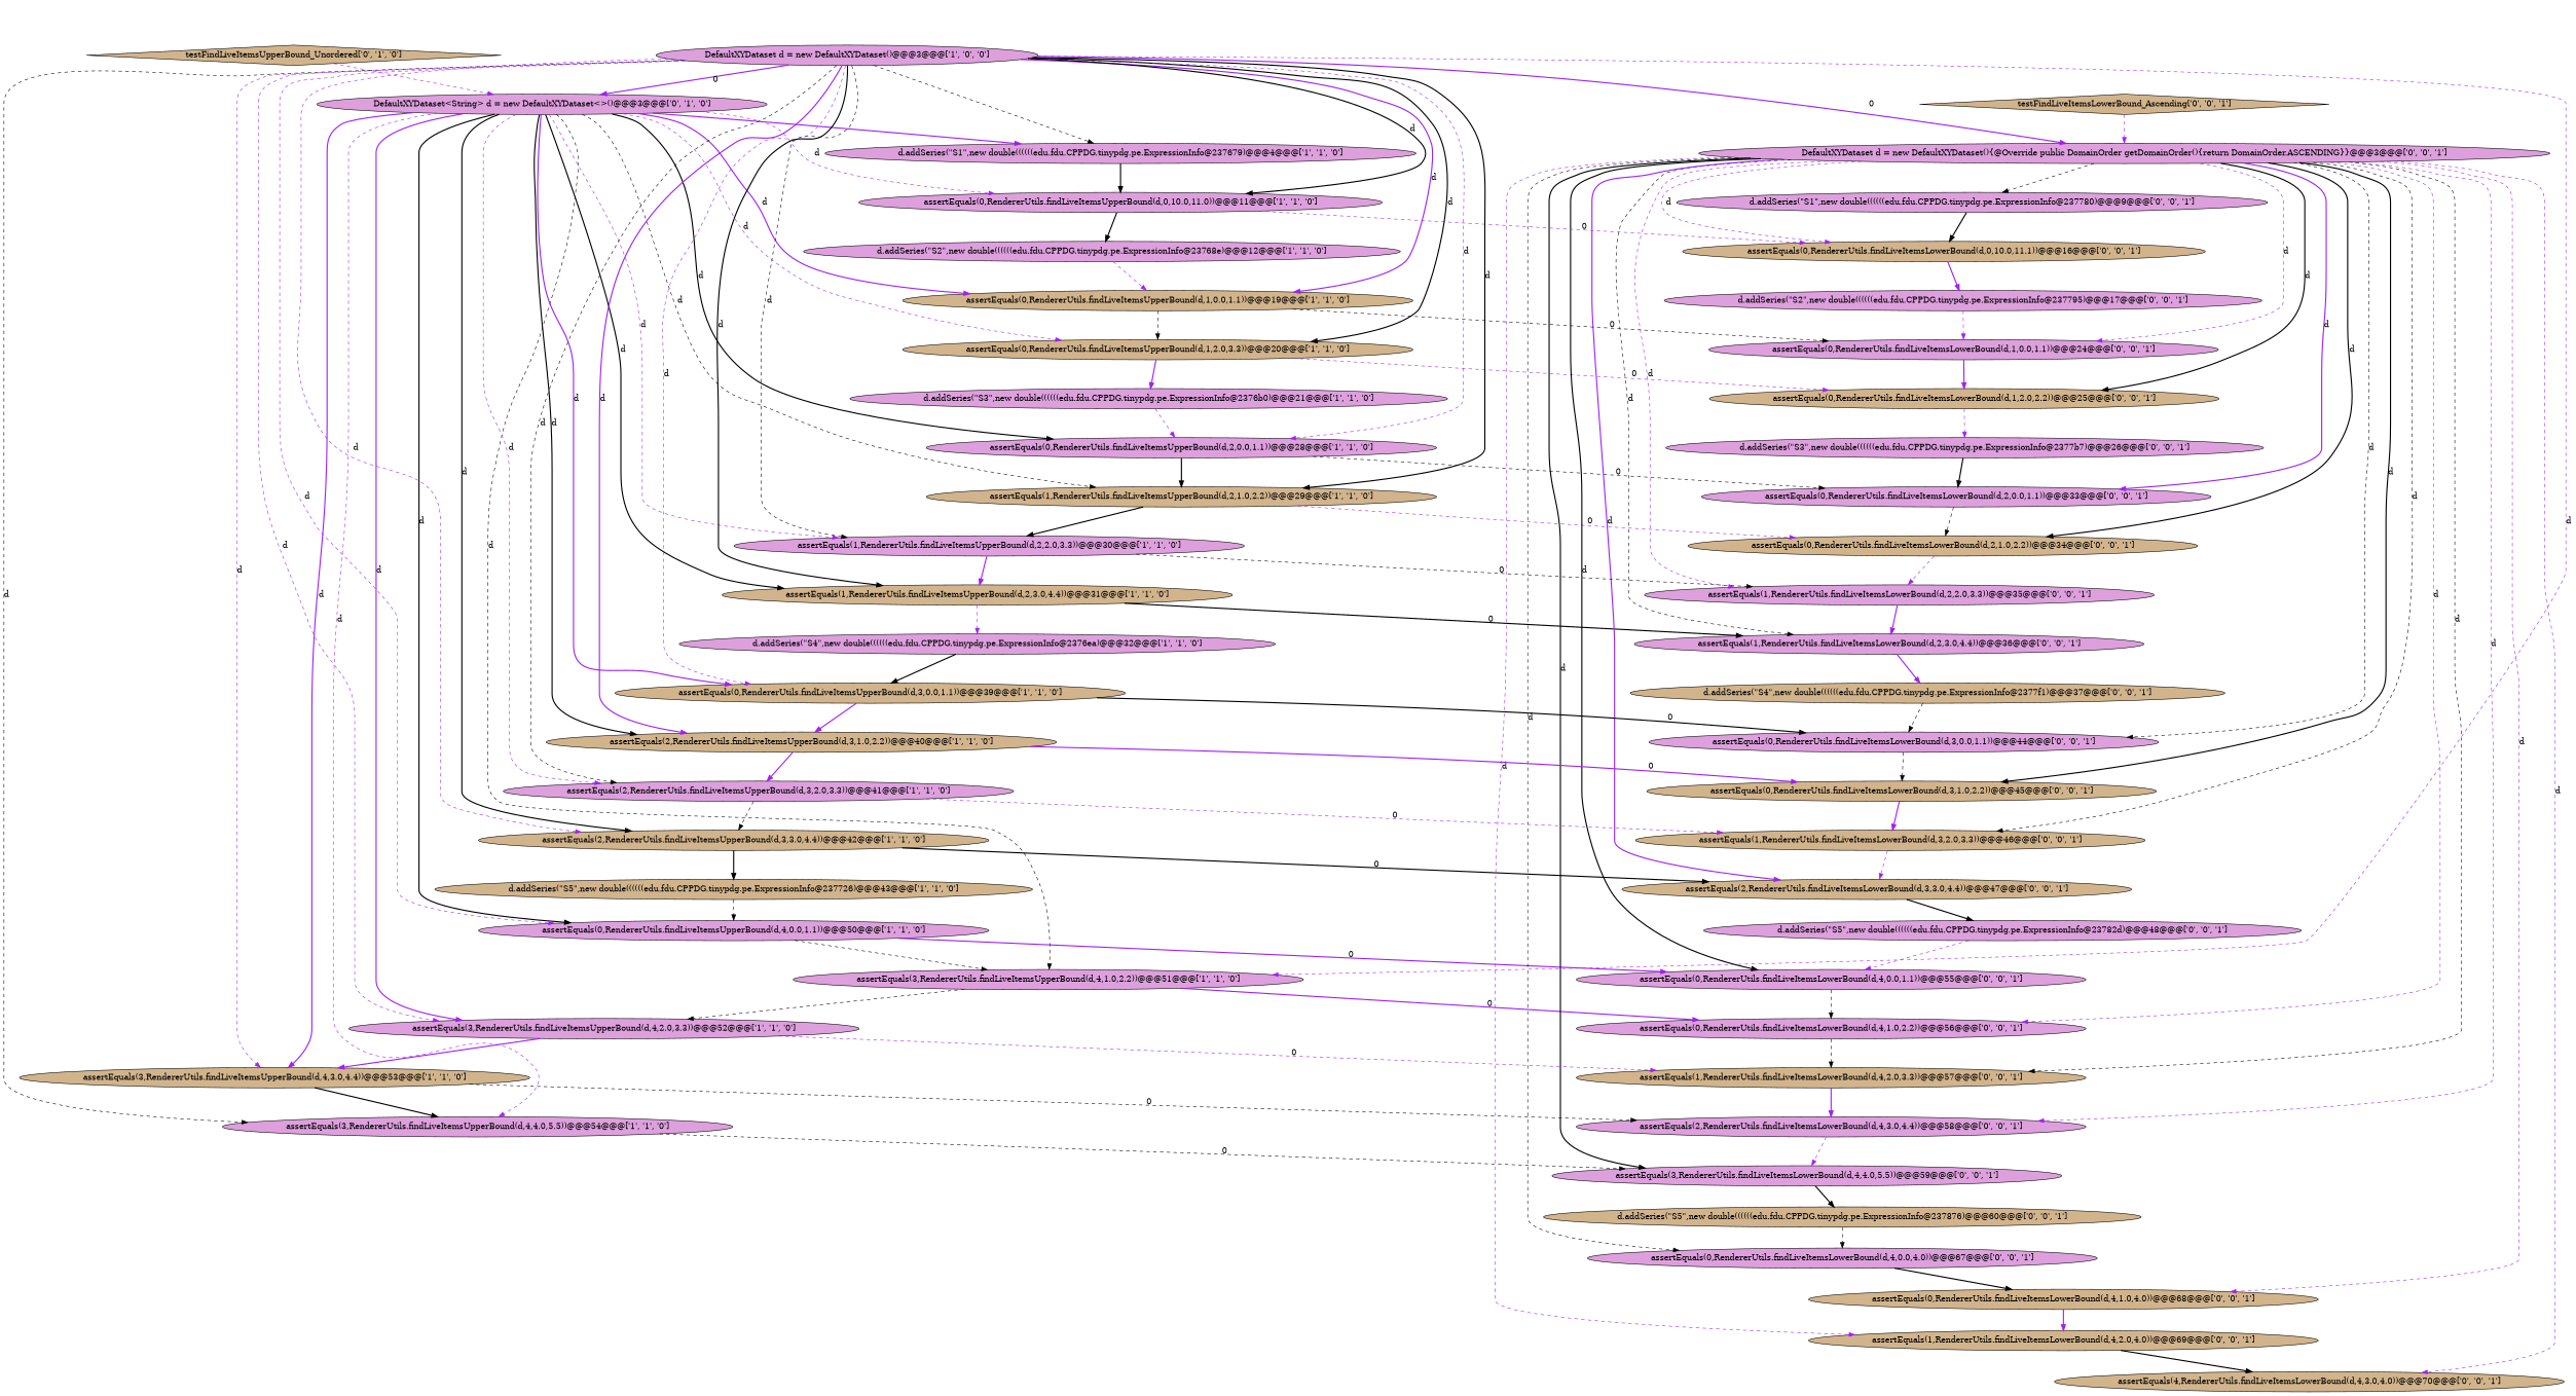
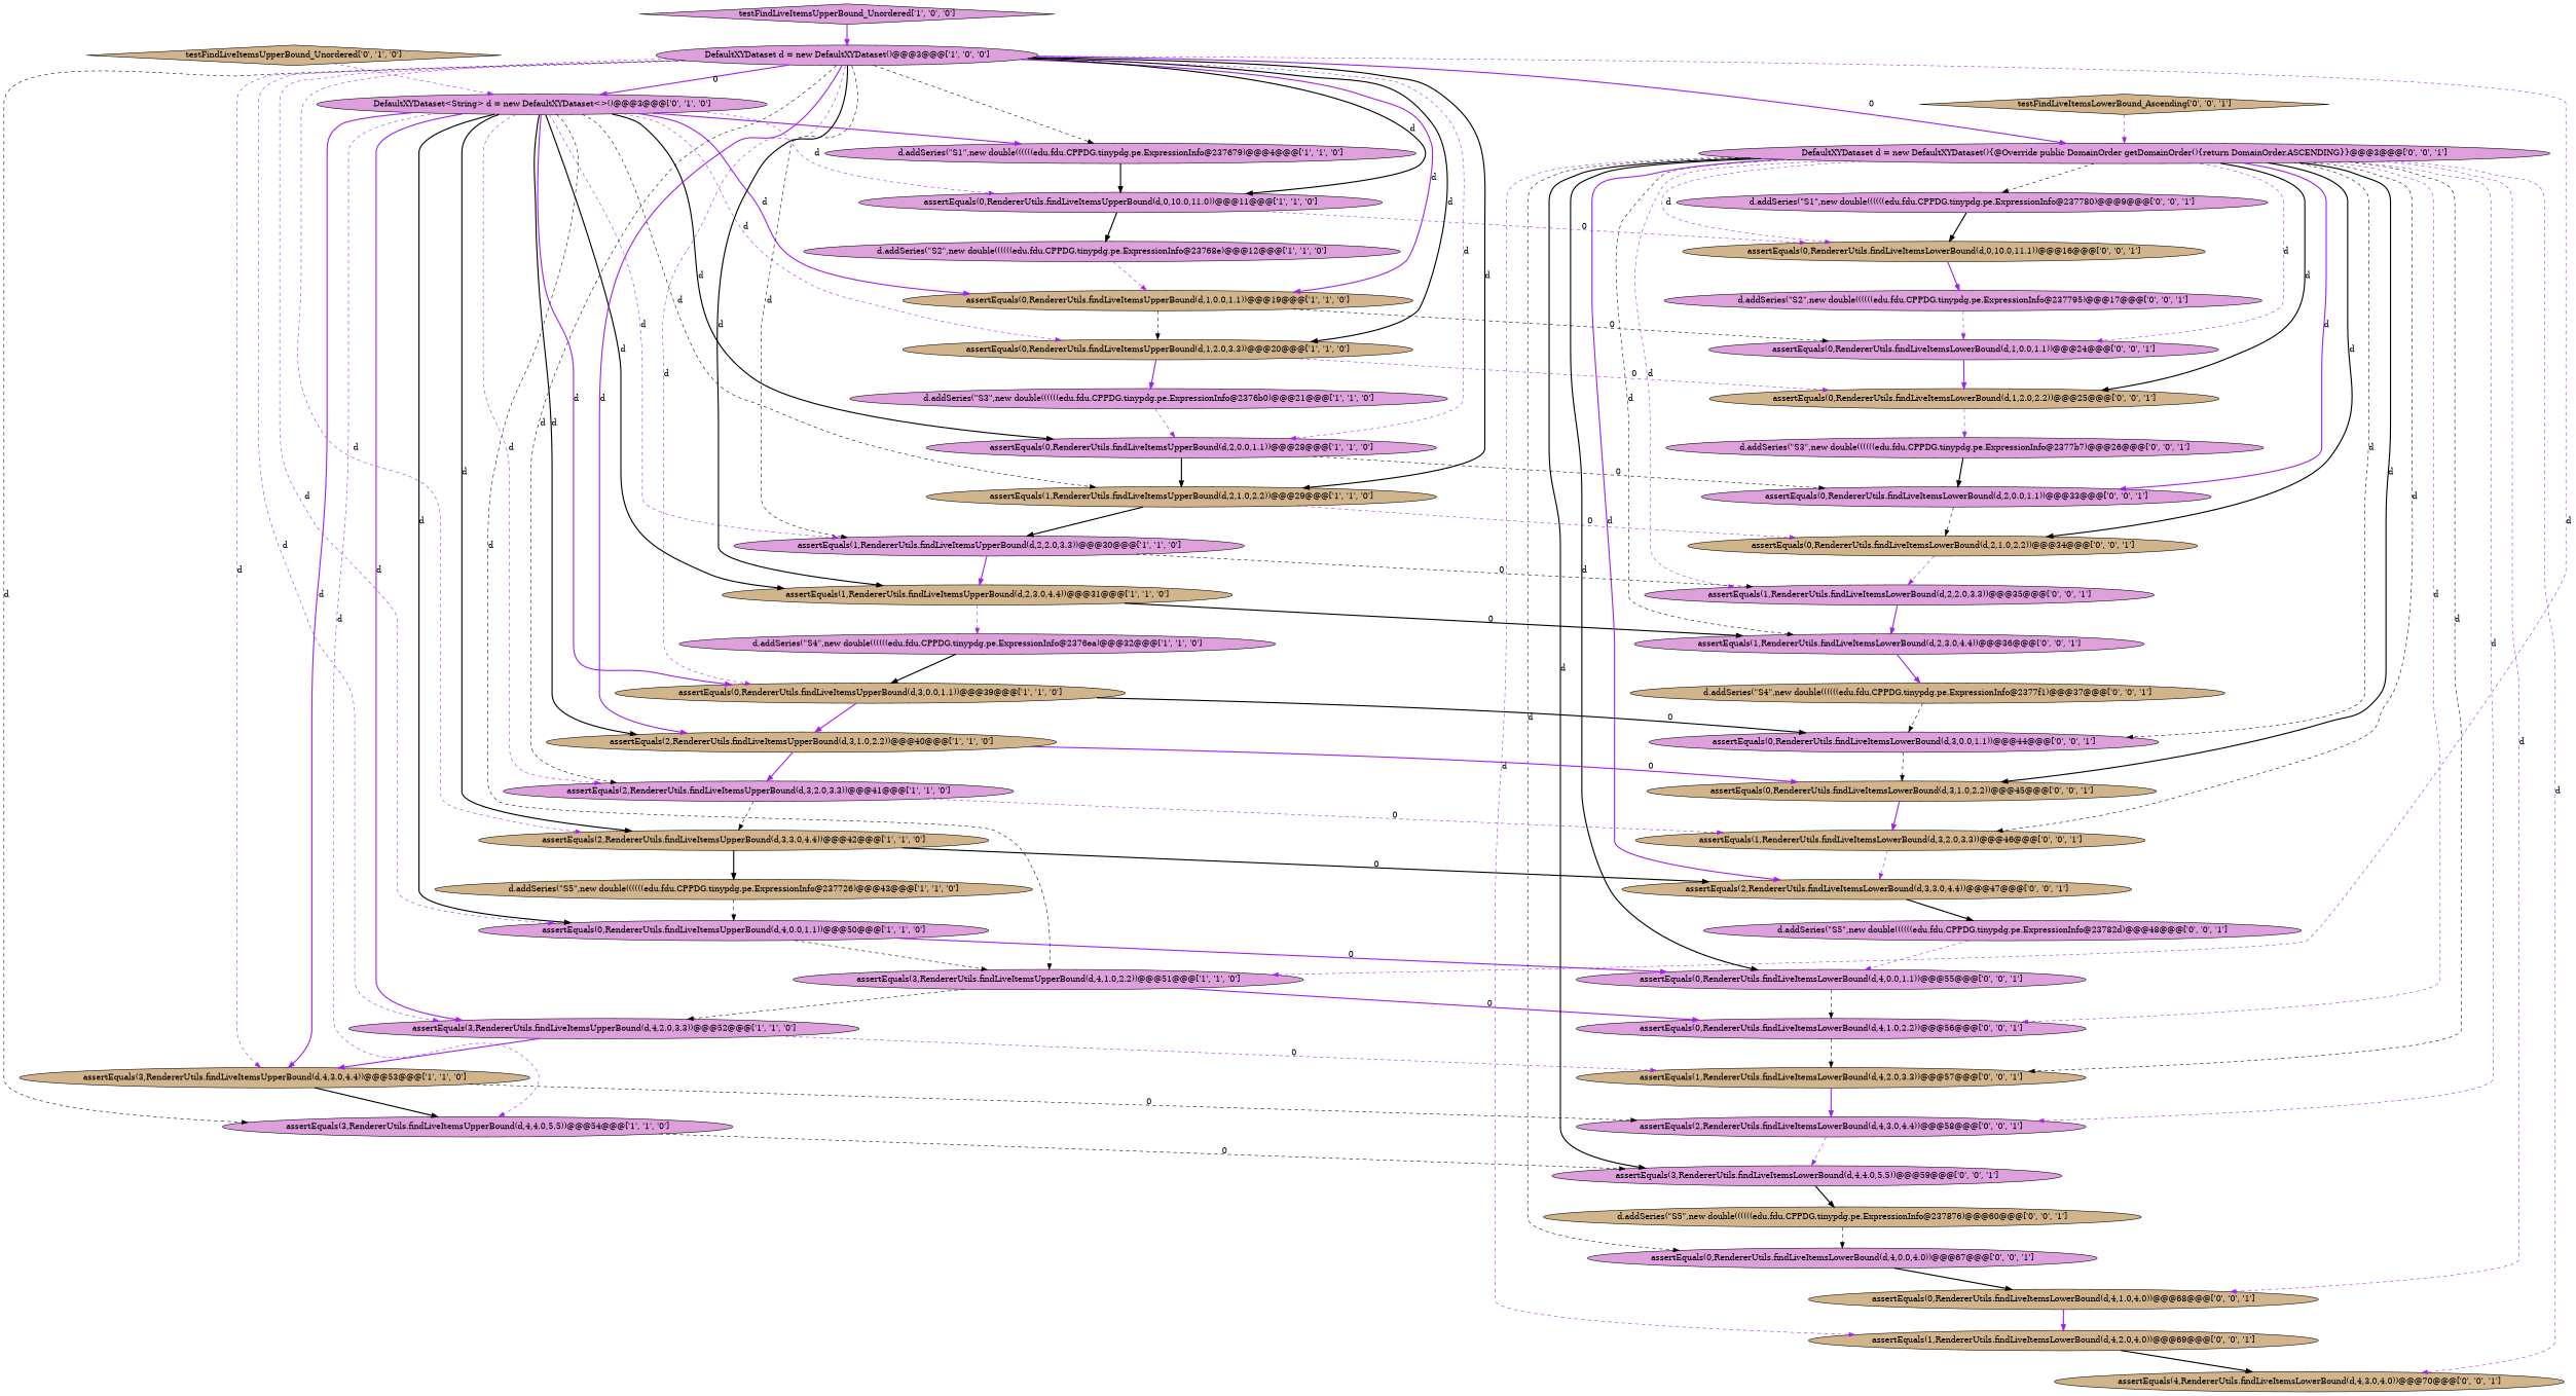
  digraph {
    node [fillcolor=plum shape=ellipse style=filled]
    edge [style=dashed color=purple]
    n1 [label="assertEquals(0,RendererUtils.findLiveItemsLowerBound(d,4,1.0,2.2))@@@56@@@['0', '0', '1']"]
    n2 [fillcolor=tan label="assertEquals(1,RendererUtils.findLiveItemsLowerBound(d,4,2.0,3.3))@@@57@@@['0', '0', '1']"]
    n3 [label="d.addSeries(\"S5\",new double((((((edu.fdu.CPPDG.tinypdg.pe.ExpressionInfo@23782d)@@@48@@@['0', '0', '1']"]
    n4 [label="assertEquals(0,RendererUtils.findLiveItemsLowerBound(d,4,0.0,1.1))@@@55@@@['0', '0', '1']"]
    n5 [label="assertEquals(0,RendererUtils.findLiveItemsLowerBound(d,2,0.0,1.1))@@@33@@@['0', '0', '1']"]
    n6 [fillcolor=tan label="assertEquals(0,RendererUtils.findLiveItemsLowerBound(d,2,1.0,2.2))@@@34@@@['0', '0', '1']"]
    n7 [fillcolor=tan label="d.addSeries(\"S5\",new double((((((edu.fdu.CPPDG.tinypdg.pe.ExpressionInfo@237726)@@@43@@@['1', '1', '0']"]
    n8 [label="assertEquals(0,RendererUtils.findLiveItemsUpperBound(d,4,0.0,1.1))@@@50@@@['1', '1', '0']"]
    n9 [fillcolor=tan label="assertEquals(4,RendererUtils.findLiveItemsLowerBound(d,4,3.0,4.0))@@@70@@@['0', '0', '1']"]
    n10 [label="assertEquals(3,RendererUtils.findLiveItemsLowerBound(d,4,4.0,5.5))@@@59@@@['0', '0', '1']"]
    n11 [fillcolor=tan label="d.addSeries(\"S5\",new double((((((edu.fdu.CPPDG.tinypdg.pe.ExpressionInfo@237876)@@@60@@@['0', '0', '1']"]
    n12 [label="assertEquals(0,RendererUtils.findLiveItemsLowerBound(d,1,0.0,1.1))@@@24@@@['0', '0', '1']"]
    n13 [fillcolor=tan label="assertEquals(0,RendererUtils.findLiveItemsLowerBound(d,1,2.0,2.2))@@@25@@@['0', '0', '1']"]
    n14 [fillcolor=tan label="d.addSeries(\"S4\",new double((((((edu.fdu.CPPDG.tinypdg.pe.ExpressionInfo@2377f1)@@@37@@@['0', '0', '1']"]
    n15 [label="assertEquals(0,RendererUtils.findLiveItemsLowerBound(d,3,0.0,1.1))@@@44@@@['0', '0', '1']"]
    n16 [label="d.addSeries(\"S2\",new double((((((edu.fdu.CPPDG.tinypdg.pe.ExpressionInfo@237795)@@@17@@@['0', '0', '1']"]
    n17 [label="assertEquals(3,RendererUtils.findLiveItemsUpperBound(d,4,1.0,2.2))@@@51@@@['1', '1', '0']"]
    n18 [fillcolor=tan label="assertEquals(0,RendererUtils.findLiveItemsUpperBound(d,1,2.0,3.3))@@@20@@@['1', '1', '0']"]
    n19 [label="d.addSeries(\"S3\",new double((((((edu.fdu.CPPDG.tinypdg.pe.ExpressionInfo@2376b0)@@@21@@@['1', '1', '0']"]
    n20 [label="assertEquals(2,RendererUtils.findLiveItemsUpperBound(d,3,2.0,3.3))@@@41@@@['1', '1', '0']"]
    n21 [fillcolor=tan label="assertEquals(2,RendererUtils.findLiveItemsUpperBound(d,3,3.0,4.4))@@@42@@@['1', '1', '0']"]
    n22 [fillcolor=tan label="assertEquals(1,RendererUtils.findLiveItemsLowerBound(d,3,2.0,3.3))@@@46@@@['0', '0', '1']"]
    n23 [label="assertEquals(2,RendererUtils.findLiveItemsLowerBound(d,4,3.0,4.4))@@@58@@@['0', '0', '1']"]
    n24 [label="assertEquals(0,RendererUtils.findLiveItemsUpperBound(d,2,0.0,1.1))@@@28@@@['1', '1', '0']"]
    n25 [fillcolor=tan label="assertEquals(1,RendererUtils.findLiveItemsUpperBound(d,2,1.0,2.2))@@@29@@@['1', '1', '0']"]
    n26 [fillcolor=tan label="assertEquals(0,RendererUtils.findLiveItemsLowerBound(d,3,1.0,2.2))@@@45@@@['0', '0', '1']"]
    n27 [fillcolor=tan label="assertEquals(1,RendererUtils.findLiveItemsUpperBound(d,2,3.0,4.4))@@@31@@@['1', '1', '0']"]
    n28 [label="d.addSeries(\"S4\",new double((((((edu.fdu.CPPDG.tinypdg.pe.ExpressionInfo@2376ea)@@@32@@@['1', '1', '0']"]
    n29 [label="assertEquals(1,RendererUtils.findLiveItemsLowerBound(d,2,3.0,4.4))@@@36@@@['0', '0', '1']"]
    n30 [label="DefaultXYDataset d = new DefaultXYDataset(){@Override public DomainOrder getDomainOrder(){return DomainOrder.ASCENDING}}@@@3@@@['0', '0', '1']"]
    n31 [fillcolor=tan label="assertEquals(2,RendererUtils.findLiveItemsLowerBound(d,3,3.0,4.4))@@@47@@@['0', '0', '1']"]
    n32 [label="assertEquals(0,RendererUtils.findLiveItemsLowerBound(d,4,0.0,4.0))@@@67@@@['0', '0', '1']"]
    n33 [label="d.addSeries(\"S1\",new double((((((edu.fdu.CPPDG.tinypdg.pe.ExpressionInfo@237780)@@@9@@@['0', '0', '1']"]
    n34 [fillcolor=tan label="assertEquals(0,RendererUtils.findLiveItemsLowerBound(d,4,1.0,4.0))@@@68@@@['0', '0', '1']"]
    n35 [fillcolor=tan label="assertEquals(0,RendererUtils.findLiveItemsLowerBound(d,0,10.0,11.1))@@@16@@@['0', '0', '1']"]
    n36 [label="assertEquals(1,RendererUtils.findLiveItemsLowerBound(d,2,2.0,3.3))@@@35@@@['0', '0', '1']"]
    n37 [fillcolor=tan label="assertEquals(1,RendererUtils.findLiveItemsLowerBound(d,4,2.0,4.0))@@@69@@@['0', '0', '1']"]
    n38 [label="assertEquals(3,RendererUtils.findLiveItemsUpperBound(d,4,2.0,3.3))@@@52@@@['1', '1', '0']"]
    n39 [label="d.addSeries(\"S2\",new double((((((edu.fdu.CPPDG.tinypdg.pe.ExpressionInfo@23768e)@@@12@@@['1', '1', '0']"]
    n40 [fillcolor=tan label="assertEquals(0,RendererUtils.findLiveItemsUpperBound(d,1,0.0,1.1))@@@19@@@['1', '1', '0']"]
    n41 [label="assertEquals(3,RendererUtils.findLiveItemsUpperBound(d,4,4.0,5.5))@@@54@@@['1', '1', '0']"]
    n42 [label="d.addSeries(\"S3\",new double((((((edu.fdu.CPPDG.tinypdg.pe.ExpressionInfo@2377b7)@@@26@@@['0', '0', '1']"]
    n43 [label="assertEquals(1,RendererUtils.findLiveItemsUpperBound(d,2,2.0,3.3))@@@30@@@['1', '1', '0']"]
    n44 [label="assertEquals(0,RendererUtils.findLiveItemsUpperBound(d,0,10.0,11.0))@@@11@@@['1', '1', '0']"]
    n45 [fillcolor=tan label="assertEquals(0,RendererUtils.findLiveItemsUpperBound(d,3,0.0,1.1))@@@39@@@['1', '1', '0']"]
    n46 [fillcolor=tan label="assertEquals(2,RendererUtils.findLiveItemsUpperBound(d,3,1.0,2.2))@@@40@@@['1', '1', '0']"]
    n47 [label="d.addSeries(\"S1\",new double((((((edu.fdu.CPPDG.tinypdg.pe.ExpressionInfo@237679)@@@4@@@['1', '1', '0']"]
    n48 [label="DefaultXYDataset<String> d = new DefaultXYDataset<>()@@@3@@@['0', '1', '0']"]
    n49 [fillcolor=tan label="assertEquals(3,RendererUtils.findLiveItemsUpperBound(d,4,3.0,4.4))@@@53@@@['1', '1', '0']"]
    n50 [fillcolor=tan label="testFindLiveItemsUpperBound_Unordered['0', '1', '0']" shape=diamond]
    n51 [fillcolor=tan label="testFindLiveItemsLowerBound_Ascending['0', '0', '1']" shape=diamond]
    n52 [label="DefaultXYDataset d = new DefaultXYDataset()@@@3@@@['1', '0', '0']"]
+   n53 [label="testFindLiveItemsUpperBound_Unordered['1', '0', '0']" shape=diamond]
    n1 -> n2 [color=black]
    n2 -> n23 [style=bold]
    n3 -> n4
    n4 -> n1 [color=black]
    n5 -> n6 [color=black]
    n6 -> n36
    n7 -> n8 [color=black]
    n8 -> n4 [label=0 style=bold]
    n8 -> n17 [color=black]
    n10 -> n11 [style=bold color=black]
    n11 -> n32 [color=black]
    n12 -> n13 [style=bold]
    n13 -> n42
    n14 -> n15 [color=black]
    n15 -> n26 [color=black]
    n16 -> n12
    n17 -> n1 [label=0 style=bold]
    n17 -> n38 [color=black]
    n18 -> n13 [label=0]
    n18 -> n19 [style=bold]
    n19 -> n24
    n20 -> n21 [color=black]
    n20 -> n22 [label=0]
    n21 -> n7 [style=bold color=black]
    n21 -> n31 [label=0 style=bold color=black]
    n22 -> n31
    n23 -> n10
    n24 -> n5 [label=0 color=black]
    n24 -> n25 [style=bold color=black]
    n25 -> n6 [label=0]
    n25 -> n43 [style=bold color=black]
    n26 -> n22 [style=bold]
    n27 -> n28
    n27 -> n29 [label=0 style=bold color=black]
    n28 -> n45 [style=bold color=black]
    n29 -> n14 [style=bold]
    n30 -> n1 [label=d]
    n30 -> n2 [label=d color=black]
    n30 -> n4 [label=d style=bold color=black]
    n30 -> n5 [label=d style=bold]
    n30 -> n6 [label=d style=bold color=black]
    n30 -> n9 [label=d]
    n30 -> n10 [label=d style=bold color=black]
    n30 -> n12 [label=d]
    n30 -> n13 [label=d style=bold color=black]
    n30 -> n15 [label=d color=black]
    n30 -> n22 [label=d color=black]
    n30 -> n23 [label=d]
    n30 -> n26 [label=d style=bold color=black]
    n30 -> n29 [label=d color=black]
    n30 -> n31 [label=d style=bold]
    n30 -> n32 [label=d color=black]
    n30 -> n33 [color=black]
    n30 -> n34 [label=d]
    n30 -> n35 [label=d]
    n30 -> n36 [label=d]
    n30 -> n37 [label=d]
    n31 -> n3 [style=bold color=black]
    n32 -> n34 [style=bold color=black]
    n33 -> n35 [style=bold color=black]
    n34 -> n37 [style=bold]
    n35 -> n16 [style=bold]
    n36 -> n29 [style=bold]
    n37 -> n9 [style=bold color=black]
    n38 -> n2 [label=0]
    n38 -> n49 [style=bold]
    n39 -> n40
    n40 -> n12 [label=0 color=black]
    n40 -> n18 [color=black]
    n41 -> n10 [label=0 color=black]
    n42 -> n5 [style=bold color=black]
    n43 -> n27 [style=bold]
    n43 -> n36 [label=0 color=black]
    n44 -> n35 [label=0]
    n44 -> n39 [style=bold color=black]
    n45 -> n15 [label=0 style=bold color=black]
    n45 -> n46 [style=bold]
    n46 -> n20 [style=bold]
    n46 -> n26 [label=0 style=bold]
    n47 -> n44 [style=bold color=black]
    n48 -> n8 [label=d style=bold color=black]
    n48 -> n17 [label=d color=black]
    n48 -> n18 [label=d]
    n48 -> n20 [label=d]
    n48 -> n21 [label=d style=bold color=black]
    n48 -> n24 [label=d style=bold color=black]
    n48 -> n25 [label=d color=black]
    n48 -> n27 [label=d style=bold color=black]
    n48 -> n38 [label=d style=bold]
    n48 -> n40 [label=d style=bold]
    n48 -> n41 [label=d]
    n48 -> n43 [label=d]
    n48 -> n44 [label=d]
    n48 -> n45 [label=d style=bold]
    n48 -> n46 [label=d style=bold color=black]
    n48 -> n47 [style=bold]
    n48 -> n49 [label=d style=bold]
    n49 -> n23 [label=0 color=black]
    n49 -> n41 [style=bold color=black]
    n50 -> n48
    n51 -> n30
    n52 -> n8 [label=d]
    n52 -> n17 [label=d]
    n52 -> n18 [label=d style=bold color=black]
    n52 -> n20 [label=d color=black]
    n52 -> n21 [label=d]
    n52 -> n24 [label=d]
    n52 -> n25 [label=d style=bold color=black]
    n52 -> n27 [label=d style=bold color=black]
    n52 -> n30 [label=0 style=bold]
    n52 -> n38 [label=d]
    n52 -> n40 [label=d style=bold]
    n52 -> n41 [label=d color=black]
    n52 -> n43 [label=d color=black]
    n52 -> n44 [label=d style=bold color=black]
    n52 -> n45 [label=d]
    n52 -> n46 [label=d style=bold]
    n52 -> n47 [color=black]
    n52 -> n48 [label=0 style=bold]
    n52 -> n49 [label=d]
+   n53 -> n52 [style=bold]
  }
